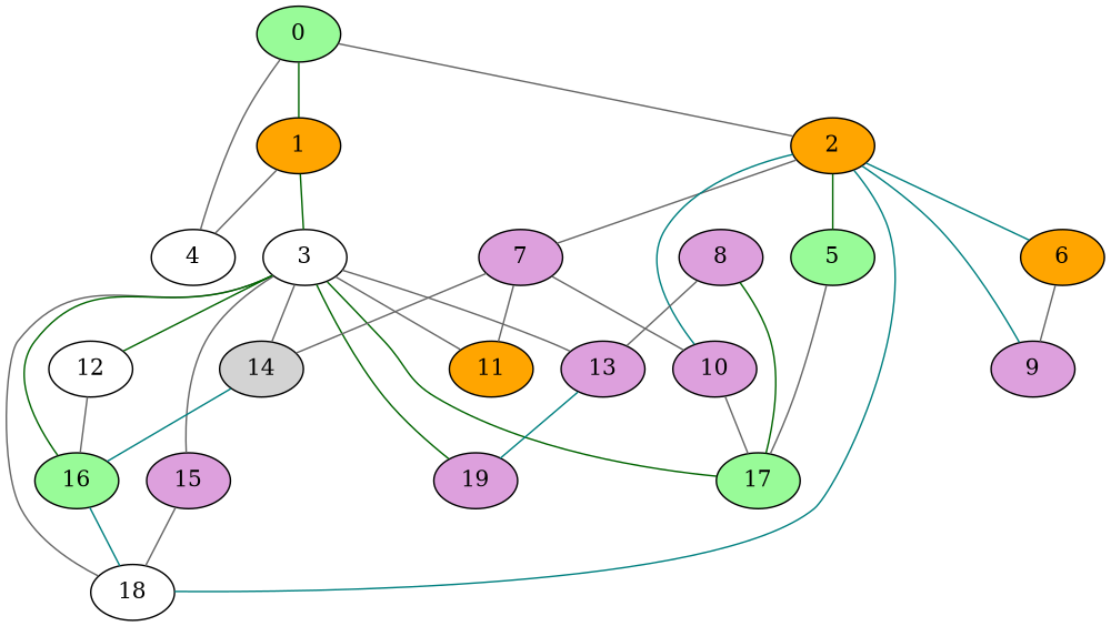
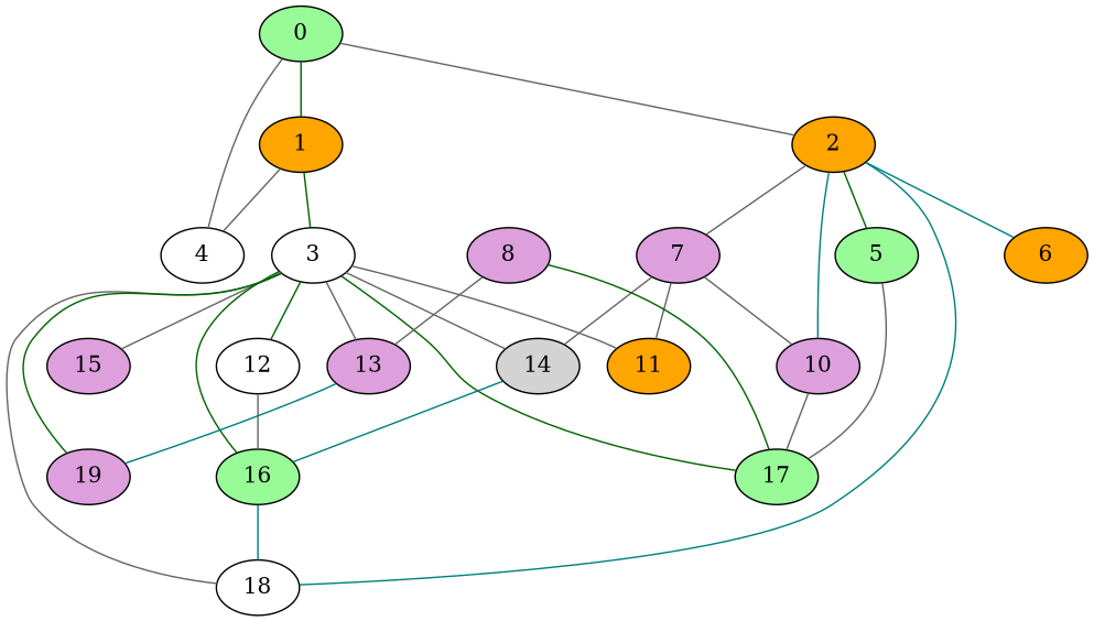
  graph {
    node [fillcolor=plum style=filled]
    edge [color=gray40]
    0 [fillcolor=palegreen]
    1 [fillcolor=orange]
    2 [fillcolor=orange]
    4 [fillcolor=white]
    3 [fillcolor=white]
    5 [fillcolor=palegreen]
    6 [fillcolor=orange]
    7
-   9
    10
    18 [fillcolor=white]
    11 [fillcolor=orange]
    12 [fillcolor=white]
    13
    14 [fillcolor=lightgrey]
    15
    16 [fillcolor=palegreen]
    17 [fillcolor=palegreen]
    19
    8
    0 -- 1 [color=darkgreen]
    0 -- 2
    0 -- 4
    1 -- 4
    1 -- 3 [color=darkgreen]
    2 -- 5 [color=darkgreen]
    2 -- 6 [color=teal]
    2 -- 7
-   2 -- 9 [color=teal]
    2 -- 10 [color=teal]
    2 -- 18 [color=teal]
    3 -- 18
    3 -- 11
    3 -- 12 [color=darkgreen]
    3 -- 13
    3 -- 14
    3 -- 15
    3 -- 16 [color=darkgreen]
    3 -- 17 [color=darkgreen]
    3 -- 19 [color=darkgreen]
    5 -- 17
-   6 -- 9
    7 -- 10
    7 -- 11
    7 -- 14
    10 -- 17
    12 -- 16
    13 -- 19 [color=teal]
    14 -- 16 [color=teal]
-   15 -- 18
    16 -- 18 [color=teal]
    8 -- 13
    8 -- 17 [color=darkgreen]
  }
